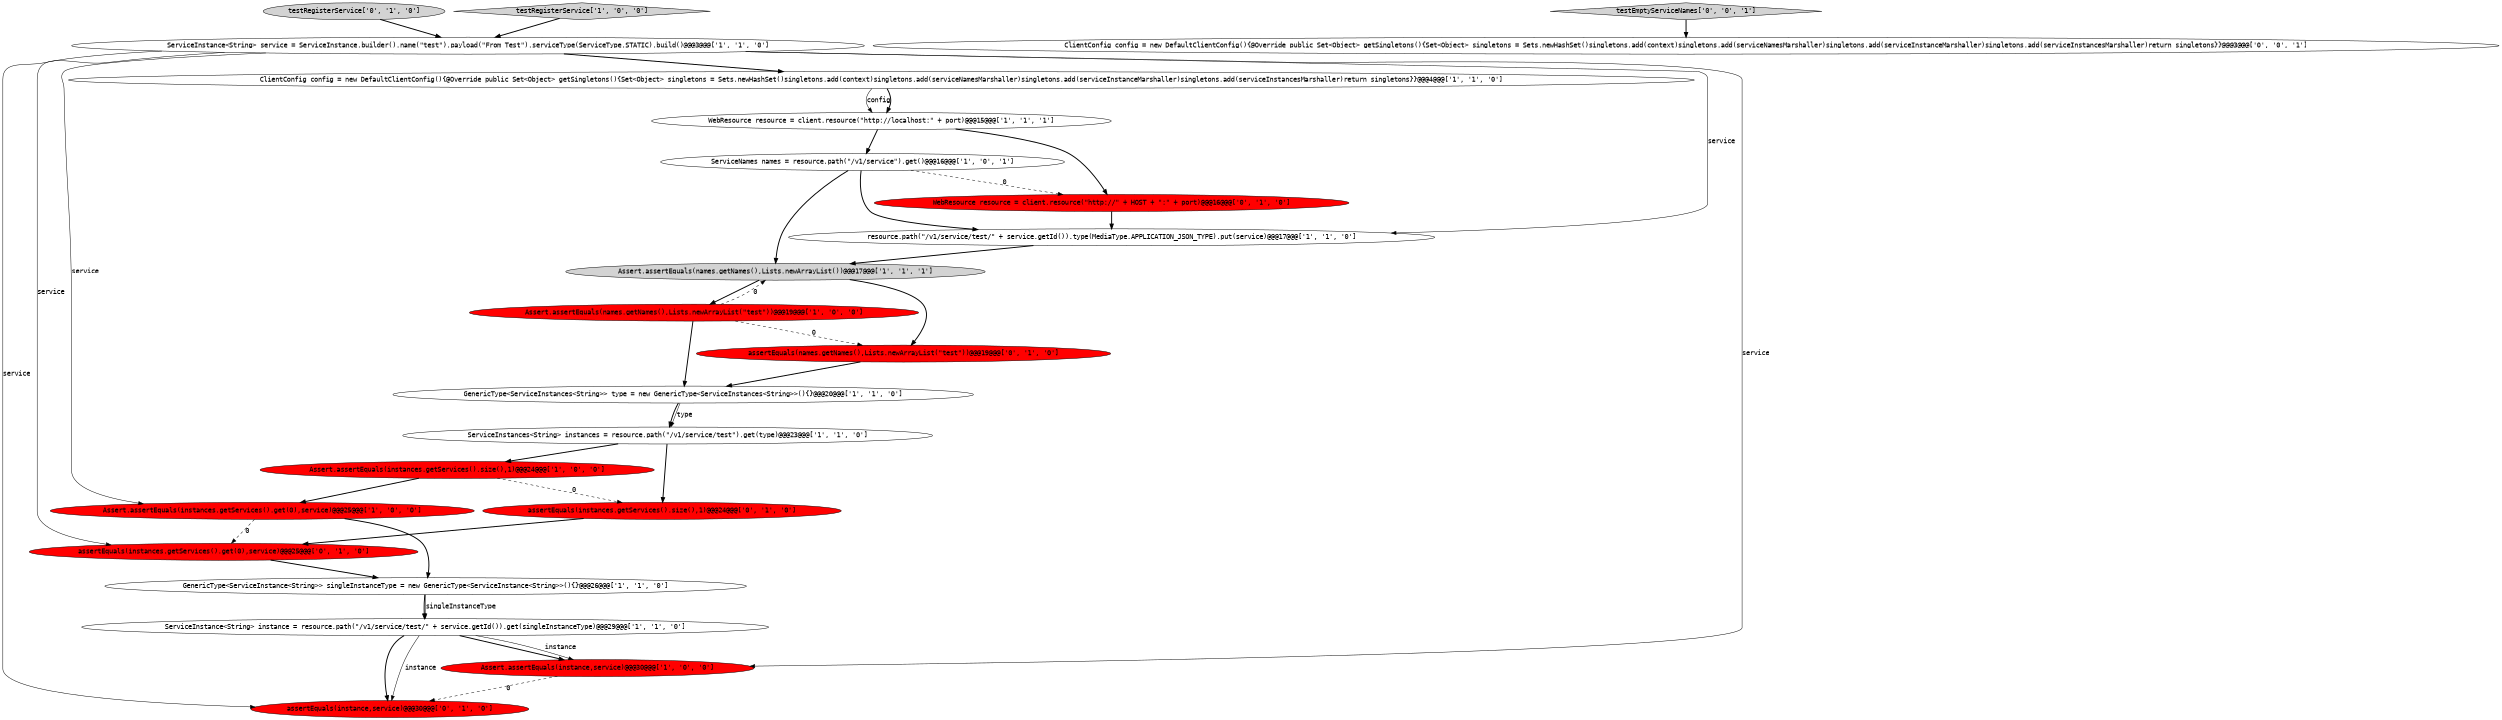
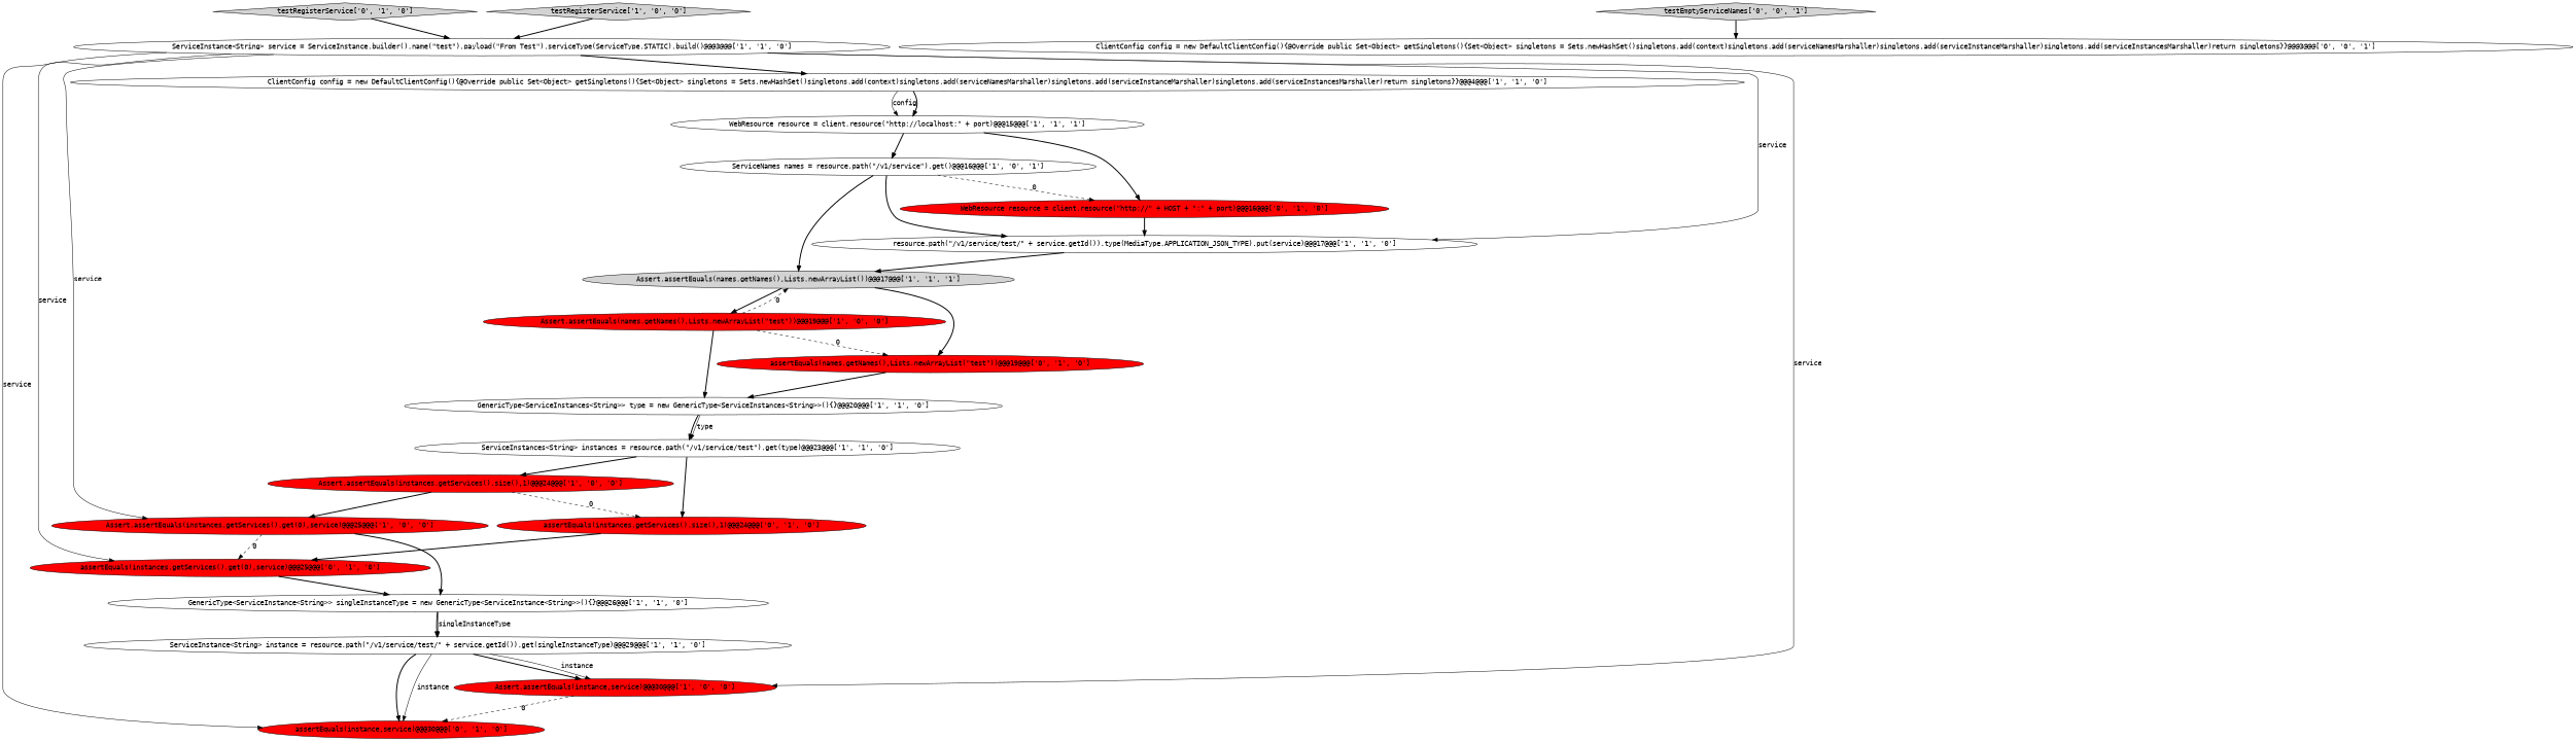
  digraph {
    fontname="DejaVu Sans Mono"
    node [fillcolor=white fontname="DejaVu Sans Mono" shape=ellipse style=filled]
    edge [fontname="DejaVu Sans Mono" style=bold]
    n1 [label="ServiceInstances<String> instances = resource.path(\"/v1/service/test\").get(type)@@@23@@@['1', '1', '0']"]
    n2 [fillcolor=red label="assertEquals(instances.getServices().size(),1)@@@24@@@['0', '1', '0']"]
    n3 [fillcolor=red label="Assert.assertEquals(instances.getServices().size(),1)@@@24@@@['1', '0', '0']"]
    n4 [fillcolor=red label="assertEquals(instances.getServices().get(0),service)@@@25@@@['0', '1', '0']"]
    n5 [fillcolor=red label="Assert.assertEquals(instances.getServices().get(0),service)@@@25@@@['1', '0', '0']"]
    n6 [label="ClientConfig config = new DefaultClientConfig(){@Override public Set<Object> getSingletons(){Set<Object> singletons = Sets.newHashSet()singletons.add(context)singletons.add(serviceNamesMarshaller)singletons.add(serviceInstanceMarshaller)singletons.add(serviceInstancesMarshaller)return singletons}}@@@3@@@['0', '0', '1']"]
-   n7 [fillcolor=lightgray label="testRegisterService['0', '1', '0']"]
+   n7 [fillcolor=lightgray label="testRegisterService['0', '1', '0']" shape=diamond]
    n8 [label="ServiceInstance<String> service = ServiceInstance.builder().name(\"test\").payload(\"From Test\").serviceType(ServiceType.STATIC).build()@@@3@@@['1', '1', '0']"]
    n9 [fillcolor=red label="assertEquals(instance,service)@@@30@@@['0', '1', '0']"]
    n10 [label="ClientConfig config = new DefaultClientConfig(){@Override public Set<Object> getSingletons(){Set<Object> singletons = Sets.newHashSet()singletons.add(context)singletons.add(serviceNamesMarshaller)singletons.add(serviceInstanceMarshaller)singletons.add(serviceInstancesMarshaller)return singletons}}@@@4@@@['1', '1', '0']"]
    n11 [label="resource.path(\"/v1/service/test/\" + service.getId()).type(MediaType.APPLICATION_JSON_TYPE).put(service)@@@17@@@['1', '1', '0']"]
    n12 [fillcolor=red label="Assert.assertEquals(instance,service)@@@30@@@['1', '0', '0']"]
    n13 [label="GenericType<ServiceInstance<String>> singleInstanceType = new GenericType<ServiceInstance<String>>(){}@@@26@@@['1', '1', '0']"]
    n14 [label="WebResource resource = client.resource(\"http://localhost:\" + port)@@@15@@@['1', '1', '1']"]
    n15 [label="ServiceNames names = resource.path(\"/v1/service\").get()@@@16@@@['1', '0', '1']"]
    n16 [fillcolor=red label="WebResource resource = client.resource(\"http://\" + HOST + \":\" + port)@@@16@@@['0', '1', '0']"]
    n17 [fillcolor=lightgray label="Assert.assertEquals(names.getNames(),Lists.newArrayList())@@@17@@@['1', '1', '1']"]
    n18 [fillcolor=red label="assertEquals(names.getNames(),Lists.newArrayList(\"test\"))@@@19@@@['0', '1', '0']"]
    n19 [fillcolor=red label="Assert.assertEquals(names.getNames(),Lists.newArrayList(\"test\"))@@@19@@@['1', '0', '0']"]
    n20 [label="ServiceInstance<String> instance = resource.path(\"/v1/service/test/\" + service.getId()).get(singleInstanceType)@@@29@@@['1', '1', '0']"]
    n21 [label="GenericType<ServiceInstances<String>> type = new GenericType<ServiceInstances<String>>(){}@@@20@@@['1', '1', '0']"]
    n22 [fillcolor=lightgray label="testRegisterService['1', '0', '0']" shape=diamond]
    n23 [fillcolor=lightgray label="testEmptyServiceNames['0', '0', '1']" shape=diamond]
    n1 -> n2
    n1 -> n3
    n2 -> n4
    n3 -> n2 [label=0 style=dashed]
    n3 -> n5
    n4 -> n13
    n5 -> n4 [label=0 style=dashed]
    n5 -> n13
    n7 -> n8
    n8 -> n4 [label=service style=solid]
    n8 -> n5 [label=service style=solid]
    n8 -> n9 [label=service style=solid]
    n8 -> n10
    n8 -> n11 [label=service style=solid]
    n8 -> n12 [label=service style=solid]
    n10 -> n14 [label=config style=solid]
    n10 -> n14
    n11 -> n17
    n12 -> n9 [label=0 style=dashed]
    n13 -> n20 [label=singleInstanceType style=solid]
    n13 -> n20
    n14 -> n15
    n14 -> n16
    n15 -> n11
    n15 -> n16 [label=0 style=dashed]
    n15 -> n17
    n16 -> n11
    n17 -> n18
    n17 -> n19
    n18 -> n21
    n19 -> n17 [label=0 style=dashed]
    n19 -> n18 [label=0 style=dashed]
    n19 -> n21
    n20 -> n9
    n20 -> n9 [label=instance style=solid]
    n20 -> n12
    n20 -> n12 [label=instance style=solid]
    n21 -> n1 [label=type style=solid]
    n21 -> n1
    n22 -> n8
    n23 -> n6
  }
